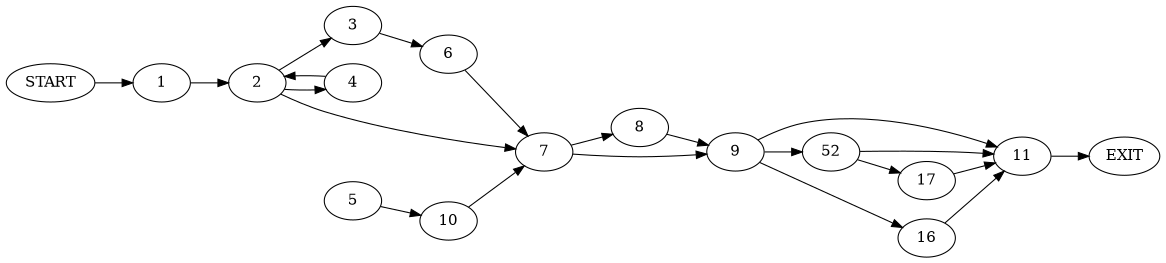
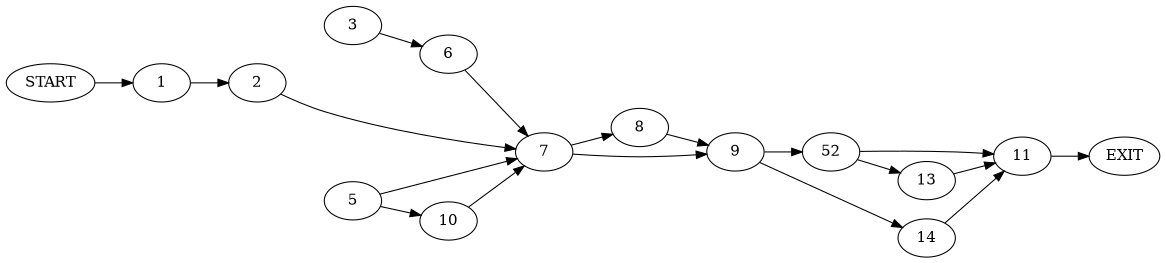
  digraph {
    rankdir=LR
    n1 [label=START]
    1
    2
    3
-   4
    7
    6
    5
    10
    8
    9
    11
    n13 [label=52]
-   14 [label=16]
+   14
    n15 [label=EXIT]
-   13 [label=17]
+   13
    n1 -> 1
    1 -> 2
-   2 -> 3
-   2 -> 4
    2 -> 7
    3 -> 6
-   4 -> 2
    7 -> 8
    7 -> 9
    6 -> 7
+   5 -> 7
    5 -> 10
    10 -> 7
    8 -> 9
-   9 -> 11
    9 -> n13
    9 -> 14
    11 -> n15
    n13 -> 11
    n13 -> 13
    14 -> 11
    13 -> 11
  }
